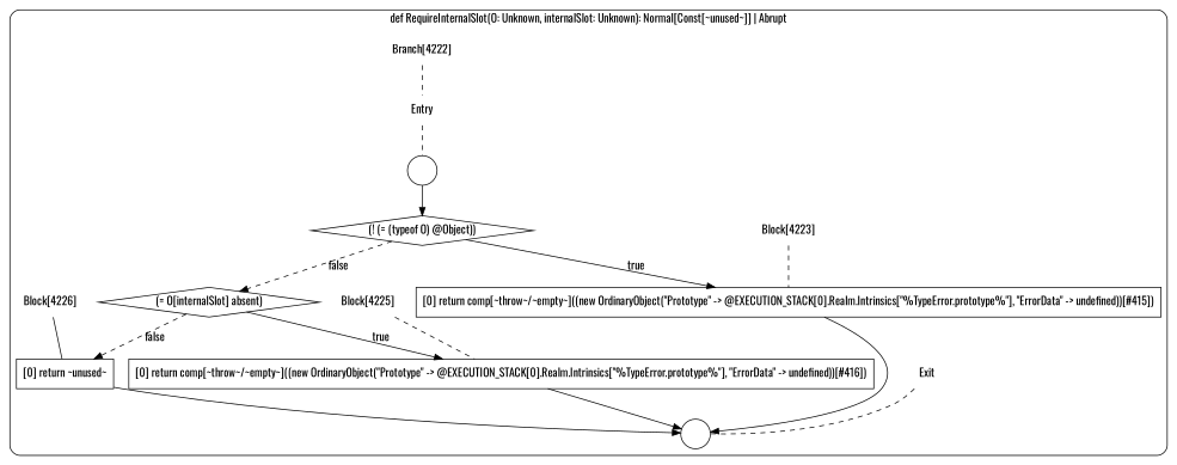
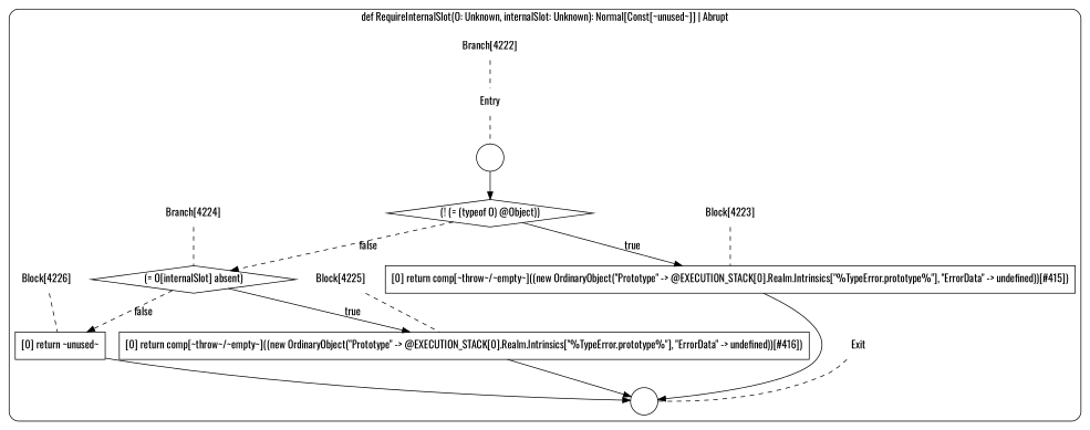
  digraph {
    fontname=Oswald
    node [fontname=Oswald shape=none]
    edge [color=black fontname=Oswald style=dashed]
    n1 [label=<<font color="black">Entry</font>>]
    n2 [color=black fillcolor=white label=" " shape=circle style=filled]
    n3 [color=black fillcolor=white label=<<font color="black">(! (= (typeof O) @Object))</font>> shape=diamond style=filled]
    n4 [color=black fillcolor=white label=<<font color="black">[0] return comp[~throw~/~empty~]((new OrdinaryObject(&quot;Prototype&quot; -&gt; @EXECUTION_STACK[0].Realm.Intrinsics[&quot;%TypeError.prototype%&quot;], &quot;ErrorData&quot; -&gt; undefined))[#415])<BR ALIGN="LEFT"/></font>> shape=box style=filled]
    n5 [color=black fillcolor=white label=<<font color="black">(= O[internalSlot] absent)</font>> shape=diamond style=filled]
    n6 [label=<<font color="black">Exit</font>>]
    n7 [color=black fillcolor=white label=" " shape=circle style=filled]
    n8 [label=<<font color="black">Branch[4222]</font>>]
    n9 [color=black fillcolor=white label=<<font color="black">[0] return comp[~throw~/~empty~]((new OrdinaryObject(&quot;Prototype&quot; -&gt; @EXECUTION_STACK[0].Realm.Intrinsics[&quot;%TypeError.prototype%&quot;], &quot;ErrorData&quot; -&gt; undefined))[#416])<BR ALIGN="LEFT"/></font>> shape=box style=filled]
    n10 [color=black fillcolor=white label=<<font color="black">[0] return ~unused~<BR ALIGN="LEFT"/></font>> shape=box style=filled]
    n11 [label=<<font color="black">Block[4223]</font>>]
+   n12 [label=<<font color="black">Branch[4224]</font>>]
    n13 [label=<<font color="black">Block[4225]</font>>]
    n14 [label=<<font color="black">Block[4226]</font>>]
    subgraph cluster_1 {
      label="def RequireInternalSlot(O: Unknown, internalSlot: Unknown): Normal[Const[~unused~]] | Abrupt"
      style=rounded
      n1
      n2
      n3
      n4
      n5
      n6
      n7
      n8
      n9
      n10
      n11
+     n12
      n13
      n14
    }
    n1 -> n2 [arrowhead=none]
    n2 -> n3 [style=""]
    n3 -> n4 [label=<<font color="black">true</font>> style=""]
    n3 -> n5 [label=<<font color="black">false</font>>]
    n4 -> n7 [style=""]
    n5 -> n9 [label=<<font color="black">true</font>> style=""]
    n5 -> n10 [label=<<font color="black">false</font>>]
    n6 -> n7 [arrowhead=none]
    n8 -> n1 [arrowhead=none]
    n9 -> n7 [style=""]
    n10 -> n7 [style=""]
    n11 -> n4 [arrowhead=none]
+   n12 -> n5 [arrowhead=none]
    n13 -> n9 [arrowhead=none]
-   n14 -> n10 [arrowhead=none style=solid]
+   n14 -> n10 [arrowhead=none]
  }
